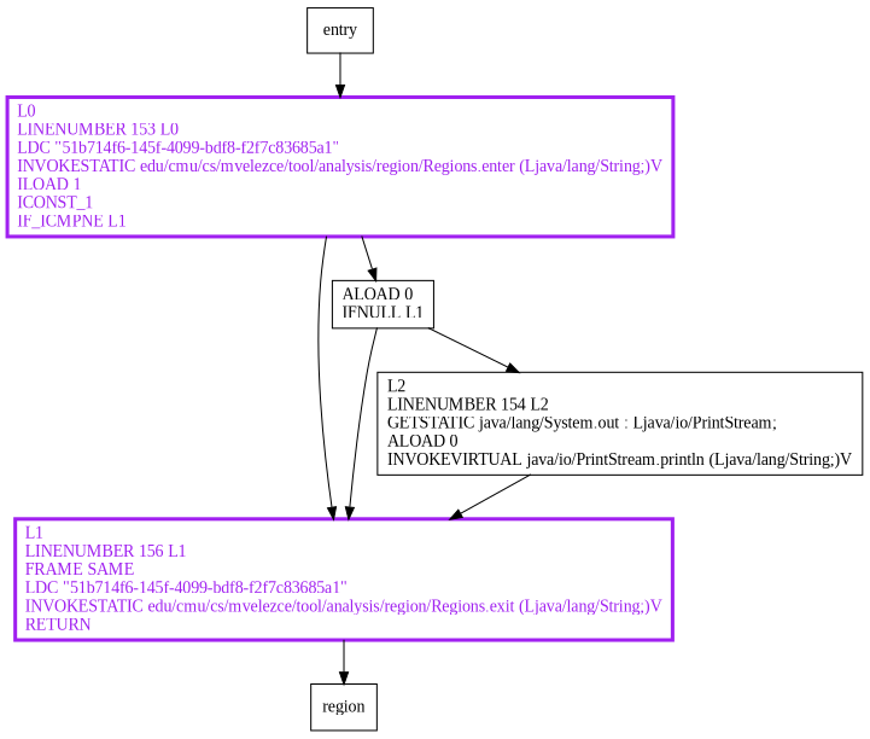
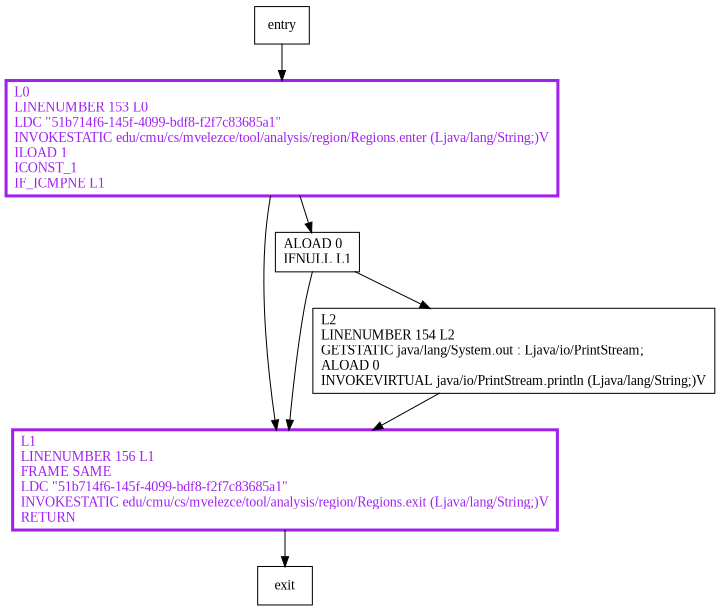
  digraph {
    fontname="Liberation Serif"
    node [shape=record fontname="Liberation Serif"]
    edge [fontname="Liberation Serif"]
    n1 [color=purple fontcolor=purple label="L0\lLINENUMBER 153 L0\lLDC \"51b714f6-145f-4099-bdf8-f2f7c83685a1\"\lINVOKESTATIC edu/cmu/cs/mvelezce/tool/analysis/region/Regions.enter (Ljava/lang/String;)V\lILOAD 1\lICONST_1\lIF_ICMPNE L1\l" penwidth=3]
    n2 [color=purple fontcolor=purple label="L1\lLINENUMBER 156 L1\lFRAME SAME\lLDC \"51b714f6-145f-4099-bdf8-f2f7c83685a1\"\lINVOKESTATIC edu/cmu/cs/mvelezce/tool/analysis/region/Regions.exit (Ljava/lang/String;)V\lRETURN\l" penwidth=3]
    n3 [label="ALOAD 0\lIFNULL L1\l"]
-   exit [label=region]
+   exit
    n5 [label="L2\lLINENUMBER 154 L2\lGETSTATIC java/lang/System.out : Ljava/io/PrintStream;\lALOAD 0\lINVOKEVIRTUAL java/io/PrintStream.println (Ljava/lang/String;)V\l"]
    entry
    n1 -> n2
    n1 -> n3
    n2 -> exit
    n3 -> n2
    n3 -> n5
    n5 -> n2
    entry -> n1
  }
